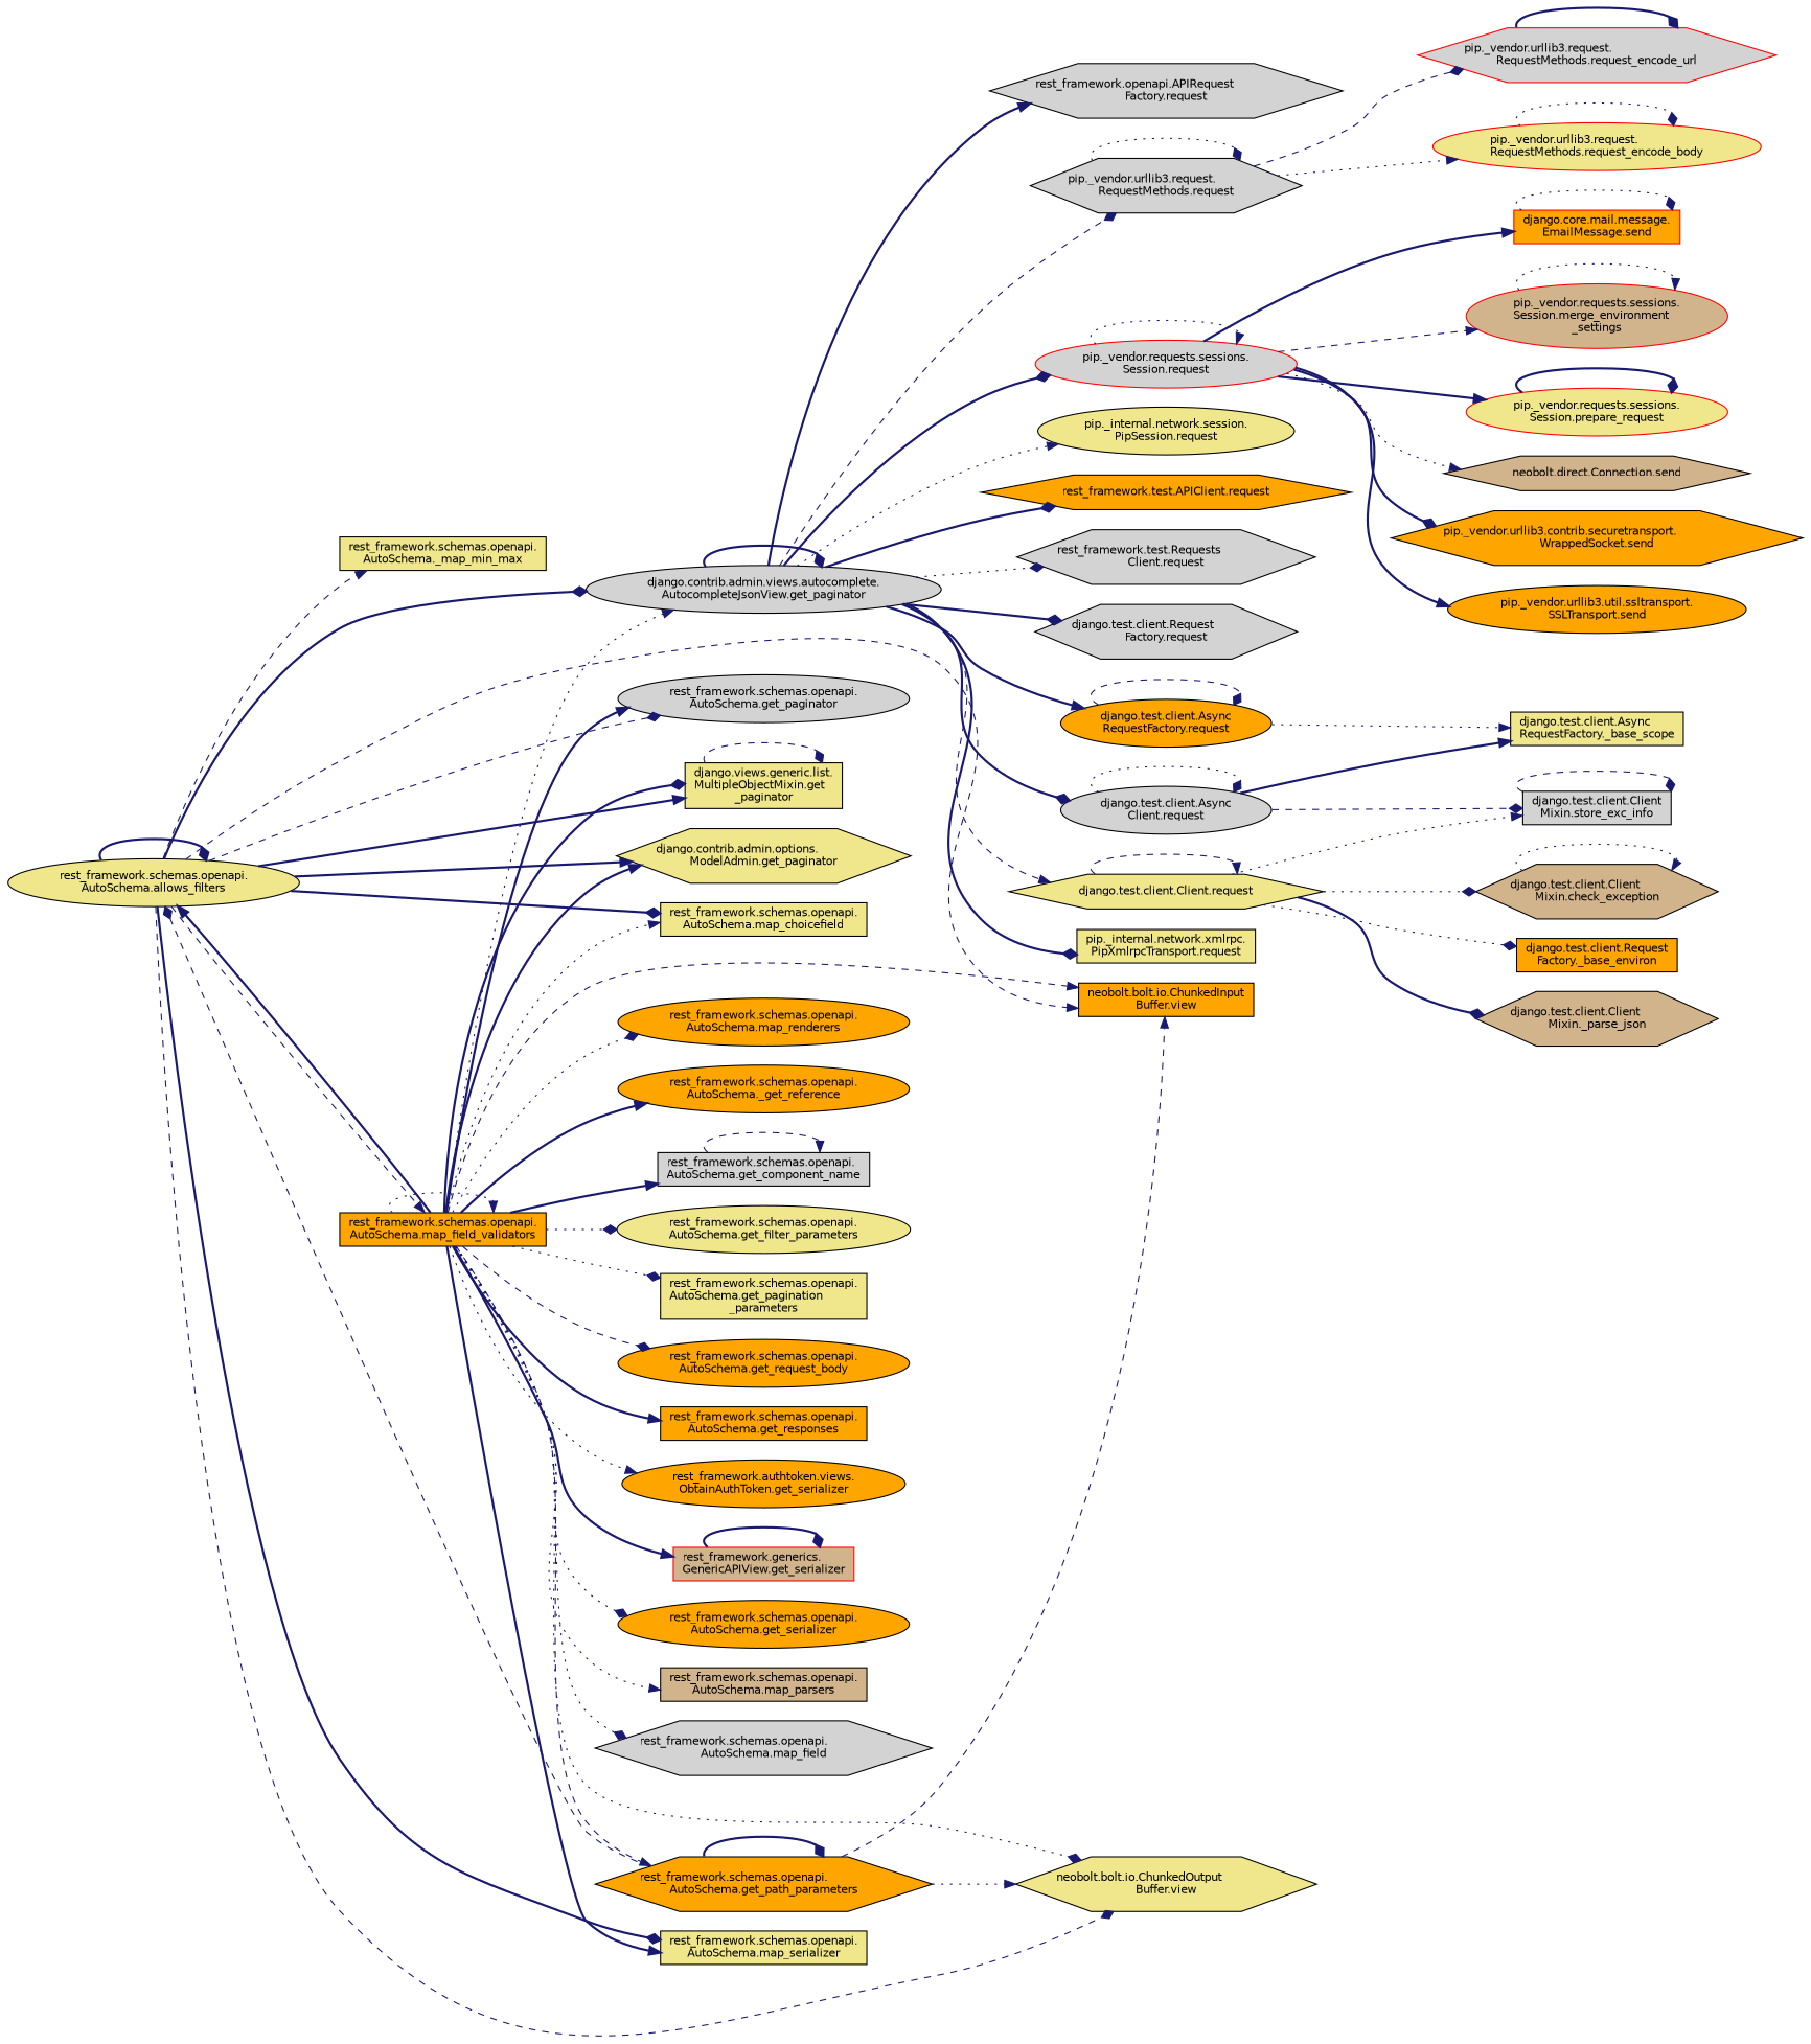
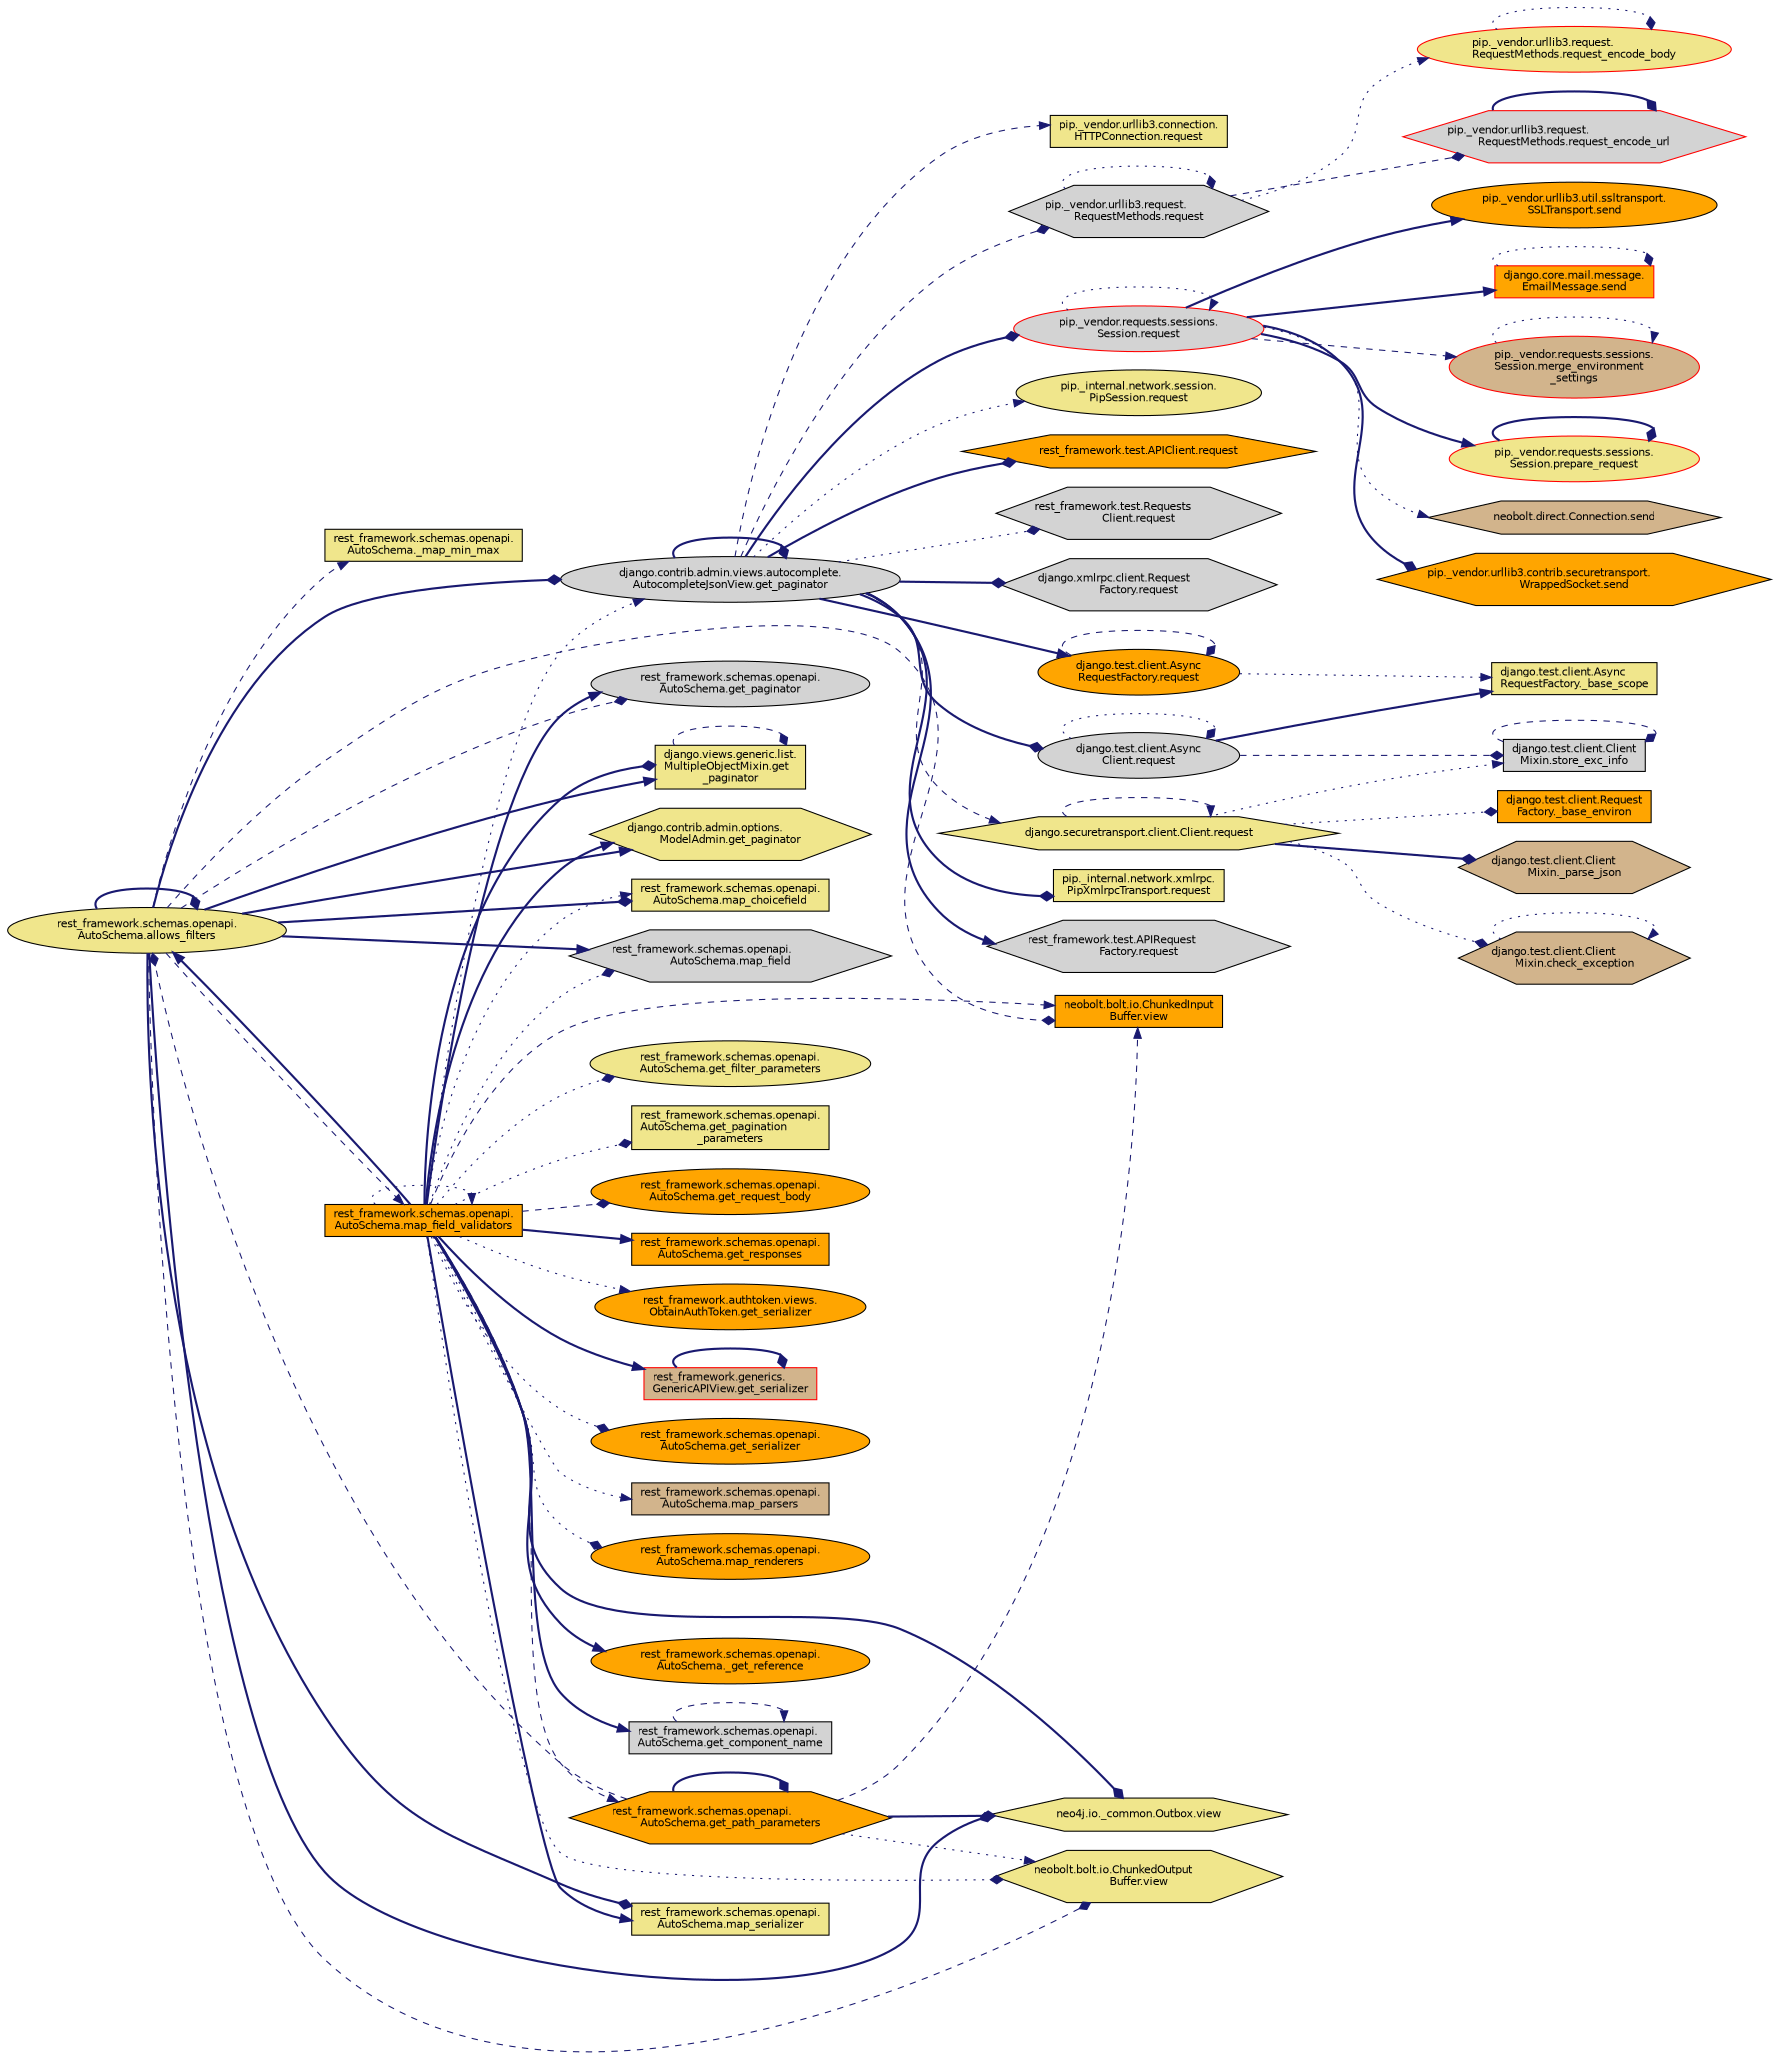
  digraph {
    rankdir=LR
    node [color=black fillcolor=khaki fontname=Helvetica fontsize=10 shape=ellipse style=filled]
    edge [arrowhead=diamond color=midnightblue fontname=Helvetica fontsize=10 labelfontname=Helvetica labelfontsize=10 style=bold]
    n1 [fontcolor=black height=0.2 label="rest_framework.schemas.openapi.\lAutoSchema.allows_filters" width=0.4]
    n2 [height=0.2 label="rest_framework.schemas.openapi.\lAutoSchema._map_min_max" shape=box width=0.4]
    n3 [fillcolor=lightgrey height=0.2 label="rest_framework.schemas.openapi.\lAutoSchema.get_paginator" width=0.4]
    n4 [fillcolor=lightgrey height=0.2 label="django.contrib.admin.views.autocomplete.\lAutocompleteJsonView.get_paginator" width=0.4]
    n5 [height=0.2 label="django.views.generic.list.\lMultipleObjectMixin.get\l_paginator" shape=box width=0.4]
    n6 [height=0.2 label="django.contrib.admin.options.\lModelAdmin.get_paginator" shape=hexagon width=0.4]
    n7 [height=0.2 label="rest_framework.schemas.openapi.\lAutoSchema.map_choicefield" shape=box width=0.4]
    n8 [fillcolor=lightgrey height=0.2 label="rest_framework.schemas.openapi.\lAutoSchema.map_field" shape=hexagon width=0.4]
    n9 [fillcolor=orange height=0.2 label="rest_framework.schemas.openapi.\lAutoSchema.map_field_validators" shape=box width=0.4]
+   n10 [height=0.2 label="neo4j.io._common.Outbox.view" shape=hexagon width=0.4]
    n11 [fillcolor=orange height=0.2 label="neobolt.bolt.io.ChunkedInput\lBuffer.view" shape=box width=0.4]
    n12 [height=0.2 label="neobolt.bolt.io.ChunkedOutput\lBuffer.view" shape=hexagon width=0.4]
    n13 [height=0.2 label="rest_framework.schemas.openapi.\lAutoSchema.map_serializer" shape=box width=0.4]
-   n14 [fillcolor=lightgrey height=0.2 label="django.test.client.Request\lFactory.request" shape=hexagon width=0.4]
+   n14 [fillcolor=lightgrey height=0.2 label="django.xmlrpc.client.Request\lFactory.request" shape=hexagon width=0.4]
    n15 [fillcolor=orange height=0.2 label="django.test.client.Async\lRequestFactory.request" width=0.4]
-   n16 [height=0.2 label="django.test.client.Client.request" shape=hexagon width=0.4]
+   n16 [height=0.2 label="django.securetransport.client.Client.request" shape=hexagon width=0.4]
    n17 [fillcolor=lightgrey height=0.2 label="django.test.client.Async\lClient.request" width=0.4]
    n18 [height=0.2 label="pip._internal.network.xmlrpc.\lPipXmlrpcTransport.request" shape=box width=0.4]
-   n19 [fillcolor=lightgrey height=0.2 label="rest_framework.openapi.APIRequest\lFactory.request" shape=hexagon width=0.4]
+   n19 [fillcolor=lightgrey height=0.2 label="rest_framework.test.APIRequest\lFactory.request" shape=hexagon width=0.4]
+   n20 [height=0.2 label="pip._vendor.urllib3.connection.\lHTTPConnection.request" shape=box width=0.4]
    n21 [fillcolor=lightgrey height=0.2 label="pip._vendor.urllib3.request.\lRequestMethods.request" shape=hexagon width=0.4]
    n22 [color=red fillcolor=lightgrey height=0.2 label="pip._vendor.requests.sessions.\lSession.request" width=0.4]
    n23 [height=0.2 label="pip._internal.network.session.\lPipSession.request" width=0.4]
    n24 [fillcolor=orange height=0.2 label="rest_framework.test.APIClient.request" shape=hexagon width=0.4]
    n25 [fillcolor=lightgrey height=0.2 label="rest_framework.test.Requests\lClient.request" shape=hexagon width=0.4]
    n26 [fillcolor=orange height=0.2 label="rest_framework.schemas.openapi.\lAutoSchema._get_reference" width=0.4]
    n27 [fillcolor=lightgrey height=0.2 label="rest_framework.schemas.openapi.\lAutoSchema.get_component_name" shape=box width=0.4]
    n28 [height=0.2 label="rest_framework.schemas.openapi.\lAutoSchema.get_filter_parameters" width=0.4]
    n29 [height=0.2 label="rest_framework.schemas.openapi.\lAutoSchema.get_pagination\l_parameters" shape=box width=0.4]
    n30 [fillcolor=orange height=0.2 label="rest_framework.schemas.openapi.\lAutoSchema.get_path_parameters" shape=hexagon width=0.4]
    n31 [fillcolor=orange height=0.2 label="rest_framework.schemas.openapi.\lAutoSchema.get_request_body" width=0.4]
    n32 [fillcolor=orange height=0.2 label="rest_framework.schemas.openapi.\lAutoSchema.get_responses" shape=box width=0.4]
    n33 [fillcolor=orange height=0.2 label="rest_framework.authtoken.views.\lObtainAuthToken.get_serializer" width=0.4]
    n34 [color=red fillcolor=tan height=0.2 label="rest_framework.generics.\lGenericAPIView.get_serializer" shape=box width=0.4]
    n35 [fillcolor=orange height=0.2 label="rest_framework.schemas.openapi.\lAutoSchema.get_serializer" width=0.4]
    n36 [fillcolor=tan height=0.2 label="rest_framework.schemas.openapi.\lAutoSchema.map_parsers" shape=box width=0.4]
    n37 [fillcolor=orange height=0.2 label="rest_framework.schemas.openapi.\lAutoSchema.map_renderers" width=0.4]
    n38 [height=0.2 label="django.test.client.Async\lRequestFactory._base_scope" shape=box width=0.4]
    n39 [fillcolor=orange height=0.2 label="django.test.client.Request\lFactory._base_environ" shape=box width=0.4]
    n40 [fillcolor=tan height=0.2 label="django.test.client.Client\lMixin._parse_json" shape=hexagon width=0.4]
    n41 [fillcolor=tan height=0.2 label="django.test.client.Client\lMixin.check_exception" shape=hexagon width=0.4]
    n42 [fillcolor=lightgrey height=0.2 label="django.test.client.Client\lMixin.store_exc_info" shape=box width=0.4]
    n43 [color=red height=0.2 label="pip._vendor.urllib3.request.\lRequestMethods.request_encode_body" width=0.4]
    n44 [color=red fillcolor=lightgrey height=0.2 label="pip._vendor.urllib3.request.\lRequestMethods.request_encode_url" shape=hexagon width=0.4]
    n45 [color=red fillcolor=tan height=0.2 label="pip._vendor.requests.sessions.\lSession.merge_environment\l_settings" width=0.4]
    n46 [color=red height=0.2 label="pip._vendor.requests.sessions.\lSession.prepare_request" width=0.4]
    n47 [fillcolor=tan height=0.2 label="neobolt.direct.Connection.send" shape=hexagon width=0.4]
    n48 [fillcolor=orange height=0.2 label="pip._vendor.urllib3.contrib.securetransport.\lWrappedSocket.send" shape=hexagon width=0.4]
    n49 [fillcolor=orange height=0.2 label="pip._vendor.urllib3.util.ssltransport.\lSSLTransport.send" width=0.4]
    n50 [color=red fillcolor=orange height=0.2 label="django.core.mail.message.\lEmailMessage.send" shape=box width=0.4]
    n1 -> n1
    n1 -> n2 [arrowhead=normal style=dashed]
    n1 -> n3 [style=dashed]
    n1 -> n4
    n1 -> n5 [arrowhead=normal]
    n1 -> n6 [arrowhead=normal]
    n1 -> n7
+   n1 -> n8 [arrowhead=normal]
    n1 -> n9 [arrowhead=normal style=dashed]
-   n1 -> n11 [arrowhead=normal style=dashed]
+   n1 -> n10
+   n1 -> n11 [style=dashed]
    n1 -> n12 [style=dashed]
    n1 -> n13
    n4 -> n4
    n4 -> n14
    n4 -> n15 [arrowhead=normal]
    n4 -> n16 [arrowhead=normal style=dashed]
    n4 -> n17
    n4 -> n18
    n4 -> n19 [arrowhead=normal]
+   n4 -> n20 [arrowhead=normal style=dashed]
    n4 -> n21 [style=dashed]
    n4 -> n22
    n4 -> n23 [arrowhead=normal style=dotted]
    n4 -> n24
    n4 -> n25 [style=dotted]
    n5 -> n5 [style=dashed]
    n9 -> n1 [arrowhead=normal]
    n9 -> n3 [arrowhead=normal]
    n9 -> n4 [arrowhead=normal style=dotted]
    n9 -> n5
    n9 -> n6 [arrowhead=normal]
    n9 -> n7 [arrowhead=normal style=dotted]
    n9 -> n8 [style=dotted]
    n9 -> n9 [arrowhead=normal style=dotted]
+   n9 -> n10
    n9 -> n11 [arrowhead=normal style=dashed]
    n9 -> n12 [style=dotted]
    n9 -> n13 [arrowhead=normal]
    n9 -> n26 [arrowhead=normal]
    n9 -> n27 [arrowhead=normal]
    n9 -> n28 [style=dotted]
    n9 -> n29 [style=dotted]
    n9 -> n30 [arrowhead=normal style=dashed]
    n9 -> n31 [style=dashed]
    n9 -> n32 [arrowhead=normal]
    n9 -> n33 [arrowhead=normal style=dotted]
    n9 -> n34 [arrowhead=normal]
    n9 -> n35 [style=dotted]
    n9 -> n36 [arrowhead=normal style=dotted]
    n9 -> n37 [style=dotted]
    n15 -> n15 [style=dashed]
    n15 -> n38 [arrowhead=normal style=dotted]
    n16 -> n16 [arrowhead=normal style=dashed]
    n16 -> n39 [style=dotted]
    n16 -> n40
    n16 -> n41 [style=dotted]
    n16 -> n42 [arrowhead=normal style=dotted]
    n17 -> n17 [style=dotted]
    n17 -> n38 [arrowhead=normal]
    n17 -> n42 [style=dashed]
    n21 -> n21 [style=dotted]
    n21 -> n43 [arrowhead=normal style=dotted]
    n21 -> n44 [style=dashed]
    n22 -> n22 [arrowhead=normal style=dotted]
    n22 -> n45 [arrowhead=normal style=dashed]
    n22 -> n46 [arrowhead=normal]
    n22 -> n47 [arrowhead=normal style=dotted]
    n22 -> n48
    n22 -> n49 [arrowhead=normal]
    n22 -> n50 [arrowhead=normal]
    n27 -> n27 [arrowhead=normal style=dashed]
    n30 -> n1 [style=dashed]
+   n30 -> n10
    n30 -> n11 [arrowhead=normal style=dashed]
    n30 -> n12 [arrowhead=normal style=dotted]
    n30 -> n30
    n34 -> n34
    n41 -> n41 [arrowhead=normal style=dotted]
    n42 -> n42 [style=dashed]
    n43 -> n43 [style=dotted]
    n44 -> n44
    n45 -> n45 [arrowhead=normal style=dotted]
    n46 -> n46
    n50 -> n50 [style=dotted]
  }
